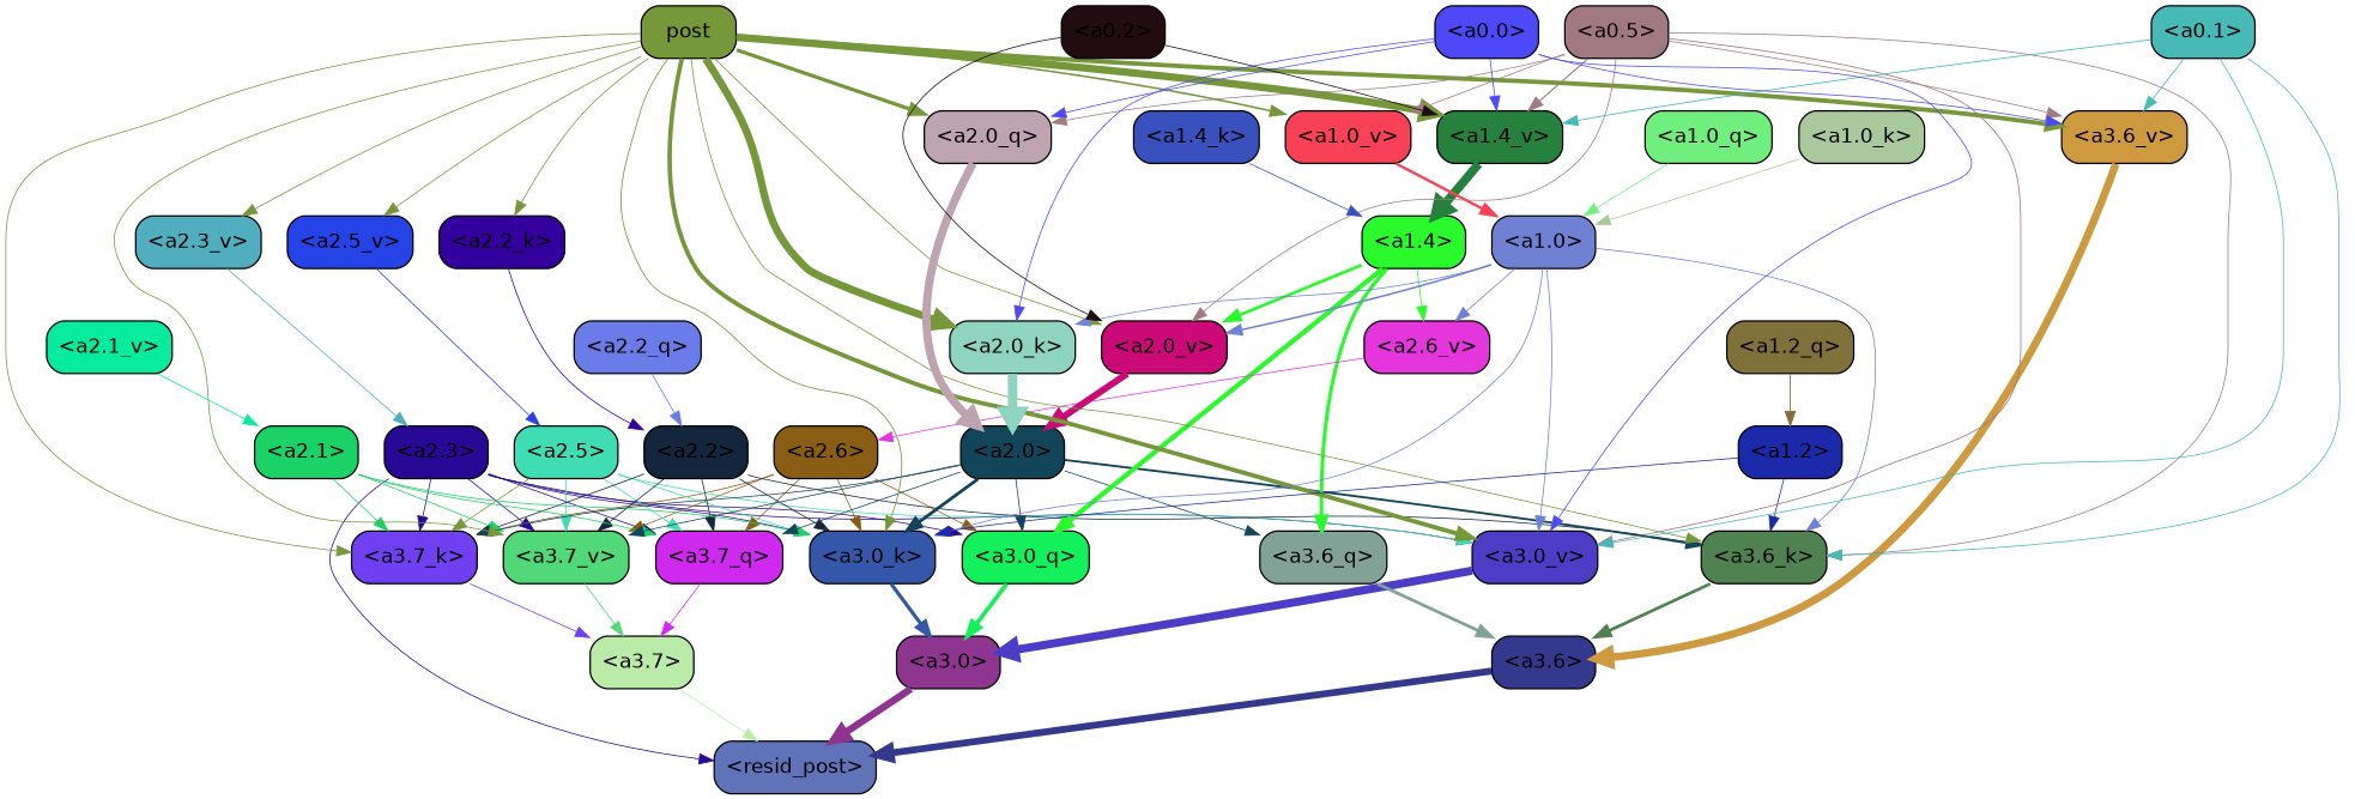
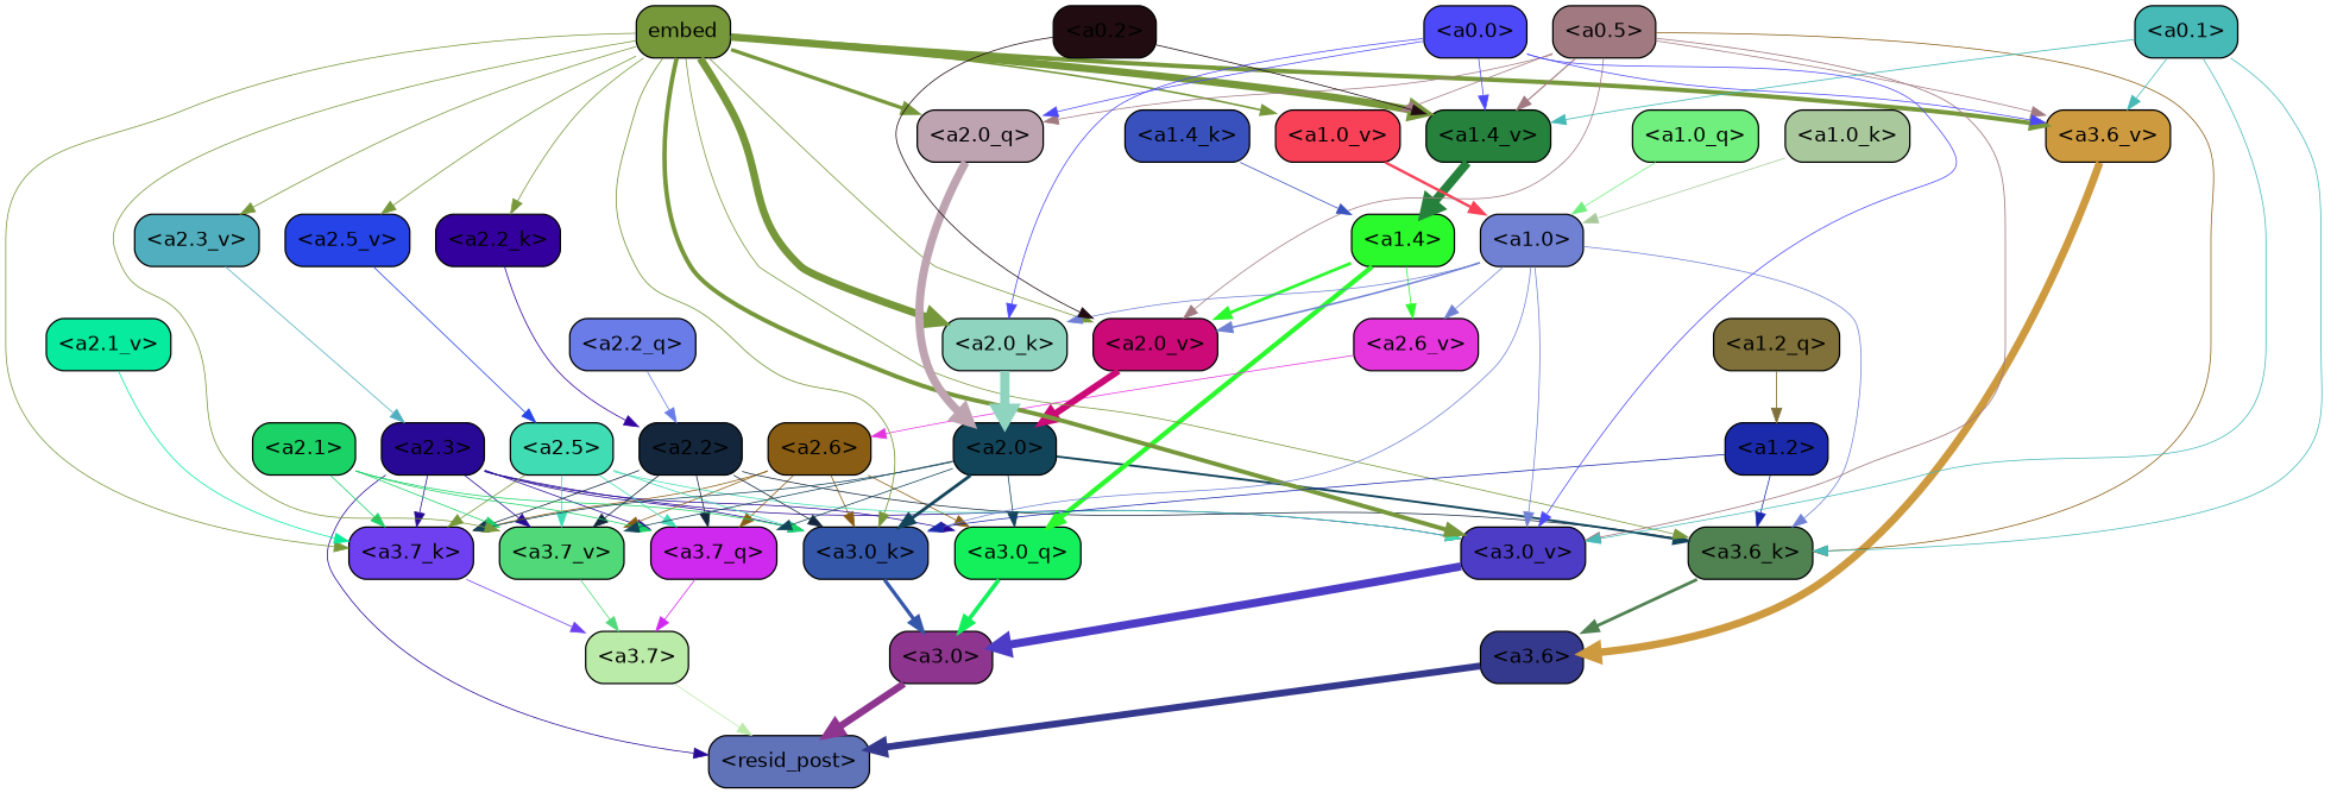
  strict digraph {
    splines=true
    node [color=black fontname=Helvetica shape=box style="filled, rounded"]
    edge [color="#76973a" penwidth=0.6]
    "<a3.7>" [fillcolor="#bbeba8"]
    "<resid_post>" [fillcolor="#6073b9"]
    "<a3.6>" [fillcolor="#35398d"]
    "<a3.0>" [fillcolor="#8e358f"]
    "<a2.3>" [fillcolor="#280996"]
    "<a3.7_q>" [fillcolor="#cf28ee"]
    "<a3.0_q>" [fillcolor="#13f05b"]
    "<a3.7_k>" [fillcolor="#6f40ef"]
    "<a3.0_k>" [fillcolor="#3457a9"]
    "<a3.7_v>" [fillcolor="#51d878"]
    "<a3.0_v>" [fillcolor="#4d3dc6"]
-   "<a3.6_q>" [fillcolor="#82a297"]
    "<a3.6_k>" [fillcolor="#508151"]
    "<a3.6_v>" [fillcolor="#cd9a3f"]
    "<a2.6>" [fillcolor="#895d14"]
    "<a2.5>" [fillcolor="#40dcb3"]
    "<a2.2>" [fillcolor="#13263c"]
    "<a2.1>" [fillcolor="#1ad265"]
    "<a2.0>" [fillcolor="#13455a"]
    "<a1.4>" [fillcolor="#2af92c"]
    "<a2.6_v>" [fillcolor="#e536de"]
    "<a2.0_v>" [fillcolor="#cb0a77"]
-   embed [fillcolor="#76973a" label=post]
+   embed [fillcolor="#76973a"]
    "<a2.0_q>" [fillcolor="#bea4b1"]
    "<a2.2_k>" [fillcolor="#33009e"]
    "<a2.0_k>" [fillcolor="#8fd4bf"]
    "<a2.5_v>" [fillcolor="#2543e6"]
    "<a2.3_v>" [fillcolor="#51aebe"]
    "<a1.4_v>" [fillcolor="#25813b"]
    "<a1.0_v>" [fillcolor="#f84057"]
    "<a1.0>" [fillcolor="#7081d4"]
    "<a1.2>" [fillcolor="#1b2aaa"]
    "<a0.5>" [fillcolor="#a17a81"]
    "<a0.1>" [fillcolor="#47b9b7"]
    "<a0.0>" [fillcolor="#4e49f8"]
    "<a2.2_q>" [fillcolor="#6a7ce7"]
    "<a2.1_v>" [fillcolor="#07eb9e"]
    "<a0.2>" [fillcolor="#200c11"]
    "<a1.2_q>" [fillcolor="#7f7139"]
    "<a1.0_q>" [fillcolor="#70ee7e"]
    "<a1.4_k>" [fillcolor="#3951bd"]
    "<a1.0_k>" [fillcolor="#a9c99d"]
    "<a3.7>" -> "<resid_post>" [color="#bbeba8"]
    "<a3.6>" -> "<resid_post>" [color="#35398d" penwidth=4.7534414529800415]
    "<a3.0>" -> "<resid_post>" [color="#8e358f" penwidth=4.898576855659485]
    "<a2.3>" -> "<resid_post>" [color="#280996"]
    "<a2.3>" -> "<a3.7_q>" [color="#280996"]
    "<a2.3>" -> "<a3.0_q>" [color="#280996"]
    "<a2.3>" -> "<a3.7_k>" [color="#280996"]
    "<a2.3>" -> "<a3.0_k>" [color="#280996"]
    "<a2.3>" -> "<a3.7_v>" [color="#280996"]
    "<a2.3>" -> "<a3.0_v>" [color="#280996"]
    "<a3.7_q>" -> "<a3.7>" [color="#cf28ee"]
    "<a3.0_q>" -> "<a3.0>" [color="#13f05b" penwidth=2.870753765106201]
    "<a3.7_k>" -> "<a3.7>" [color="#6f40ef"]
    "<a3.0_k>" -> "<a3.0>" [color="#3457a9" penwidth=2.520303964614868]
    "<a3.7_v>" -> "<a3.7>" [color="#51d878"]
    "<a3.0_v>" -> "<a3.0>" [color="#4d3dc6" penwidth=5.680712580680847]
-   "<a3.6_q>" -> "<a3.6>" [color="#82a297" penwidth=2.160832464694977]
    "<a3.6_k>" -> "<a3.6>" [color="#508151" penwidth=2.13908451795578]
    "<a3.6_v>" -> "<a3.6>" [color="#cd9a3f" penwidth=5.297133803367615]
    "<a2.6>" -> "<a3.7_q>" [color="#895d14"]
    "<a2.6>" -> "<a3.0_q>" [color="#895d14"]
    "<a2.6>" -> "<a3.7_k>" [color="#895d14"]
    "<a2.6>" -> "<a3.0_k>" [color="#895d14"]
    "<a2.6>" -> "<a3.7_v>" [color="#895d14"]
    "<a2.5>" -> "<a3.7_q>" [color="#40dcb3"]
    "<a2.5>" -> "<a3.7_k>"
    "<a2.5>" -> "<a3.0_k>" [color="#40dcb3"]
    "<a2.5>" -> "<a3.7_v>" [color="#40dcb3"]
    "<a2.5>" -> "<a3.0_v>" [color="#40dcb3"]
    "<a2.2>" -> "<a3.7_q>" [color="#13263c"]
    "<a2.2>" -> "<a3.7_k>" [color="#13263c"]
    "<a2.2>" -> "<a3.0_k>" [color="#13263c"]
    "<a2.2>" -> "<a3.7_v>" [color="#13263c"]
    "<a2.2>" -> "<a3.6_k>" [color="#13263c"]
    "<a2.1>" -> "<a3.7_q>" [color="#1ad265"]
    "<a2.1>" -> "<a3.7_k>" [color="#1ad265"]
    "<a2.1>" -> "<a3.0_k>" [color="#1ad265"]
    "<a2.1>" -> "<a3.7_v>" [color="#1ad265"]
    "<a2.0>" -> "<a3.7_q>" [color="#13455a"]
    "<a2.0>" -> "<a3.0_q>" [color="#13455a"]
    "<a2.0>" -> "<a3.7_k>" [color="#13455a"]
    "<a2.0>" -> "<a3.0_k>" [color="#13455a" penwidth=2.18752121925354]
    "<a2.0>" -> "<a3.7_v>" [color="#13455a"]
-   "<a2.0>" -> "<a3.6_q>" [color="#13455a"]
    "<a2.0>" -> "<a3.6_k>" [color="#13455a" penwidth=1.4957321882247925]
    "<a1.4>" -> "<a3.0_q>" [color="#2af92c" penwidth=3.299744725227356]
-   "<a1.4>" -> "<a3.6_q>" [color="#2af92c" penwidth=2.4829938411712646]
    "<a1.4>" -> "<a2.6_v>" [color="#2af92c"]
    "<a1.4>" -> "<a2.0_v>" [color="#2af92c" penwidth=2.092592429369688]
    "<a2.6_v>" -> "<a2.6>" [color="#e536de"]
    "<a2.0_v>" -> "<a2.0>" [color="#cb0a77" penwidth=4.5695202350616455]
    embed -> "<a3.7_k>"
    embed -> "<a3.0_k>" [penwidth=0.6394047290086746]
    embed -> "<a3.7_v>"
    embed -> "<a3.0_v>" [penwidth=3.0212591886520386]
    embed -> "<a3.6_k>"
    embed -> "<a3.6_v>" [penwidth=3.067279100418091]
    embed -> "<a2.0_v>"
    embed -> "<a2.0_q>" [penwidth=2.5355080366134644]
    embed -> "<a2.2_k>"
    embed -> "<a2.0_k>" [penwidth=5.2180726528167725]
    embed -> "<a2.5_v>"
    embed -> "<a2.3_v>"
    embed -> "<a1.4_v>" [penwidth=5.162249565124512]
    embed -> "<a1.0_v>" [penwidth=1.26457279920578]
    "<a2.0_q>" -> "<a2.0>" [color="#bea4b1" penwidth=5.681910276412964]
    "<a2.2_k>" -> "<a2.2>" [color="#33009e"]
    "<a2.0_k>" -> "<a2.0>" [color="#8fd4bf" penwidth=6.447777509689331]
    "<a2.5_v>" -> "<a2.5>" [color="#2543e6"]
    "<a2.3_v>" -> "<a2.3>" [color="#51aebe"]
    "<a1.4_v>" -> "<a1.4>" [color="#25813b" penwidth=6.016597509384155]
    "<a1.0_v>" -> "<a1.0>" [color="#f84057" penwidth=1.8562973737716675]
    "<a1.0>" -> "<a3.0_k>" [color="#7081d4"]
    "<a1.0>" -> "<a3.0_v>" [color="#7081d4"]
    "<a1.0>" -> "<a3.6_k>" [color="#7081d4"]
    "<a1.0>" -> "<a2.6_v>" [color="#7081d4"]
    "<a1.0>" -> "<a2.0_v>" [color="#7081d4" penwidth=1.2132605910301208]
    "<a1.0>" -> "<a2.0_k>" [color="#7081d4"]
    "<a1.2>" -> "<a3.0_k>" [color="#1b2aaa"]
    "<a1.2>" -> "<a3.6_k>" [color="#1b2aaa"]
    "<a0.5>" -> "<a3.0_v>" [color="#a17a81" penwidth=0.648682102560997]
-   "<a0.5>" -> "<a3.6_k>" [color="#a17a81"]
+   "<a0.5>" -> "<a3.6_k>" [color="#895d14"]
    "<a0.5>" -> "<a3.6_v>" [color="#a17a81"]
    "<a0.5>" -> "<a2.0_v>" [color="#a17a81"]
    "<a0.5>" -> "<a2.0_q>" [color="#a17a81"]
    "<a0.5>" -> "<a1.4_v>" [color="#a17a81" penwidth=0.8783596754074097]
    "<a0.5>" -> "<a1.0_v>" [color="#a17a81"]
    "<a0.1>" -> "<a3.0_v>" [color="#47b9b7"]
    "<a0.1>" -> "<a3.6_k>" [color="#47b9b7"]
    "<a0.1>" -> "<a3.6_v>" [color="#47b9b7"]
    "<a0.1>" -> "<a1.4_v>" [color="#47b9b7" penwidth=0.6490728855133057]
    "<a0.0>" -> "<a3.0_v>" [color="#4e49f8"]
    "<a0.0>" -> "<a3.6_v>" [color="#4e49f8"]
    "<a0.0>" -> "<a2.0_q>" [color="#4e49f8"]
    "<a0.0>" -> "<a2.0_k>" [color="#4e49f8"]
    "<a0.0>" -> "<a1.4_v>" [color="#4e49f8"]
    "<a2.2_q>" -> "<a2.2>" [color="#6a7ce7"]
-   "<a2.1_v>" -> "<a2.1>" [color="#07eb9e"]
+   "<a2.1_v>" -> "<a3.7_k>" [color="#07eb9e"]
    "<a0.2>" -> "<a2.0_v>" [color="#200c11"]
    "<a0.2>" -> "<a1.4_v>" [color="#200c11"]
    "<a1.2_q>" -> "<a1.2>" [color="#7f7139" penwidth=0.6769798994064331]
    "<a1.0_q>" -> "<a1.0>" [color="#70ee7e"]
    "<a1.4_k>" -> "<a1.4>" [color="#3951bd"]
    "<a1.0_k>" -> "<a1.0>" [color="#a9c99d"]
  }
